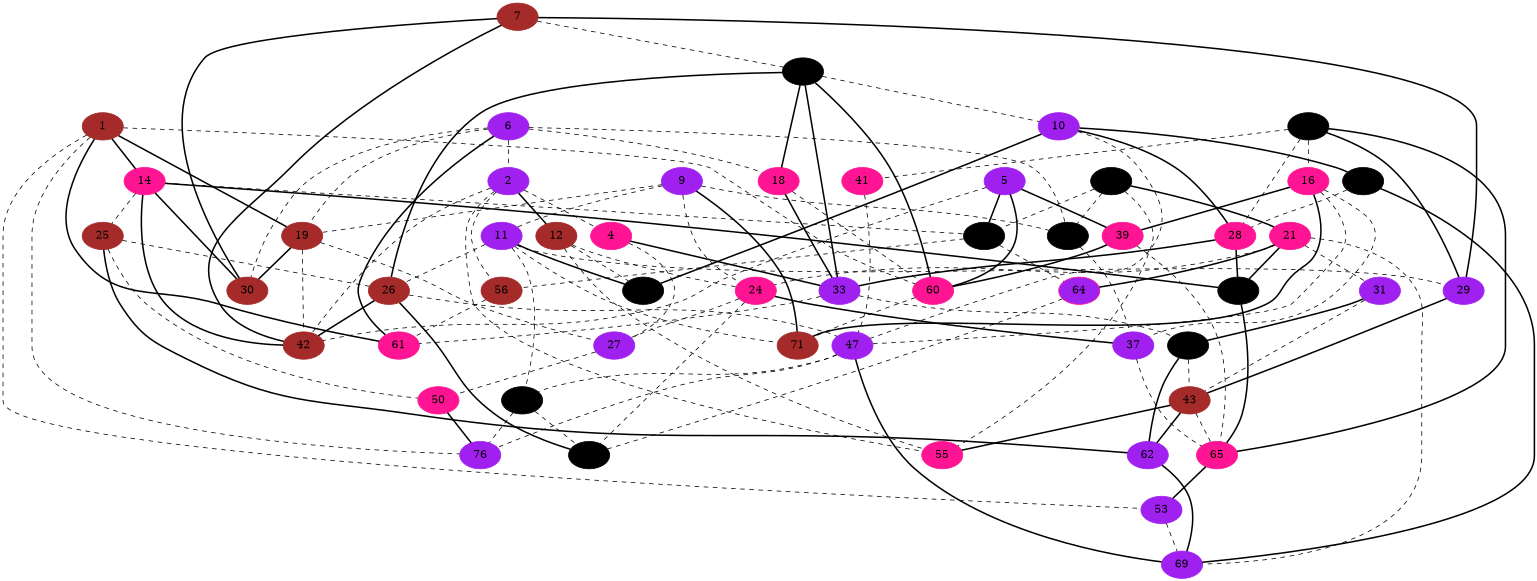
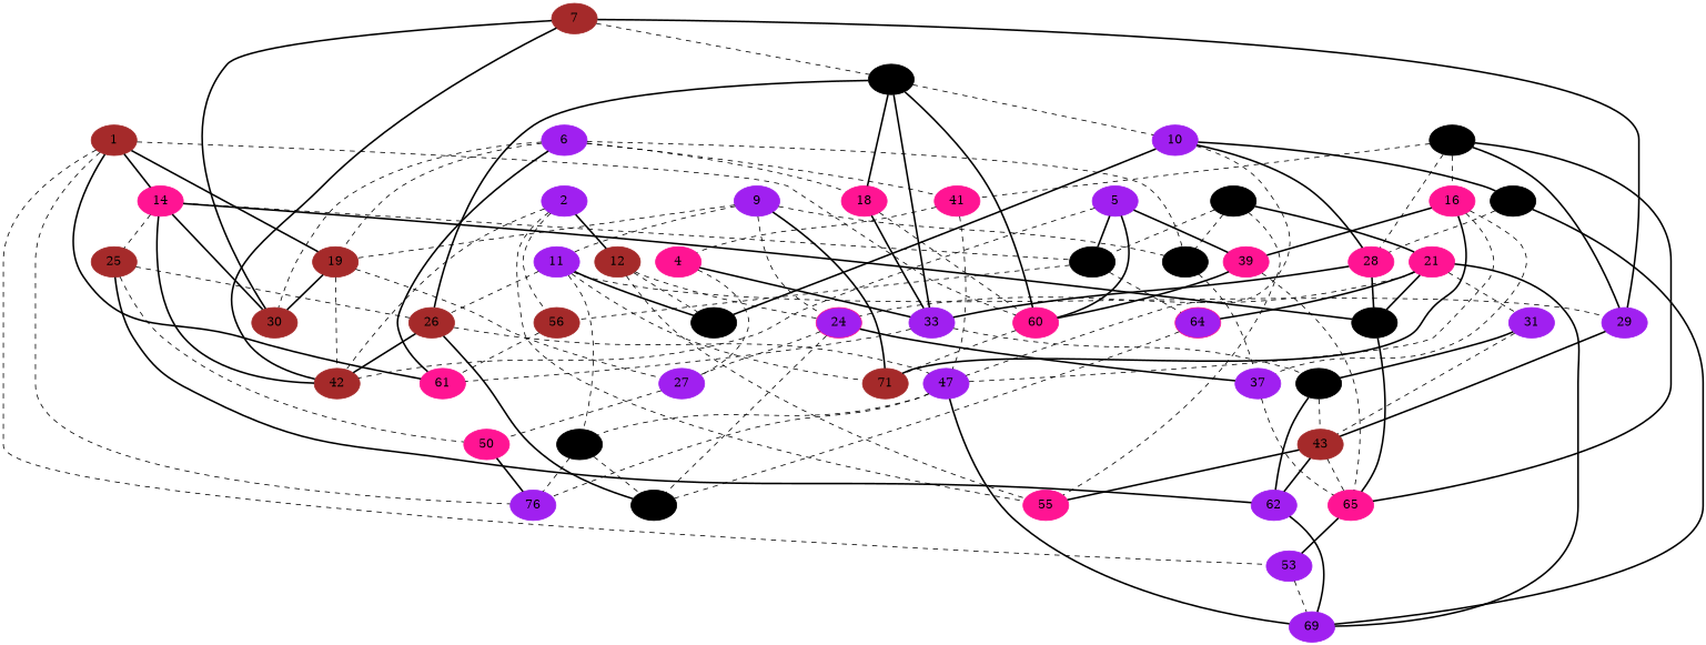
  graph {
    node [color=purple style=filled]
    edge [style=dashed]
    1 [color=brown super="+17"]
    14 [color=deeppink super="+35"]
    19 [color=brown super="+75"]
    53
    60 [color=deeppink super="+74"]
    61 [color=deeppink]
    76
    42 [color=brown super="+58"]
    46 [color=black super="+57"]
    30 [color=brown]
    25 [color=brown]
    44 [color=black]
    27
    69 [super="+73"]
    71 [color=brown]
    2 [super="+67"]
    4 [color=deeppink]
    12 [color=brown]
    55 [color=deeppink]
    56 [color=brown]
    33 [super="+70"]
-   24 [color=deeppink super="+40"]
+   24 [color=deeppink super="+40" fillcolor=purple]
    54 [color=black]
    21 [color=deeppink super="+72"]
    64 [color=deeppink fillcolor=purple]
    31
    3 [color=black]
    22 [color=black]
    37
    50 [color=deeppink]
    38 [color=black]
    5
    39 [color=deeppink]
    n34 [color=deeppink label=65 super="+68"]
    6 [super="+15"]
    18 [color=deeppink]
    41 [color=deeppink]
    47 [super="+65"]
    8 [color=black super="+51"]
    10 [super="+32"]
    26 [color=brown super="+36"]
    7 [color=brown]
    29
    43 [color=brown super="+59"]
    20 [color=black]
    28 [color=deeppink super="+34"]
    66 [color=black]
    9 [super="+63"]
    11 [super="+48"]
    49 [color=black]
    13 [color=black super="+52"]
    16 [color=deeppink super="+23"]
    62
    1 -- 14 [style=bold]
    1 -- 19 [style=bold]
    1 -- 53
    1 -- 60
    1 -- 61 [style=bold]
    1 -- 76
    14 -- 42 [style=bold]
    14 -- 46
    14 -- 30 [style=bold]
    14 -- 25
    14 -- 44 [style=bold]
    19 -- 42
    19 -- 30 [style=bold]
    19 -- 27
    53 -- 69 [weight=2]
    60 -- 71
    46 -- 56 [weight=2]
    46 -- 64
    25 -- 50
    25 -- 26
    25 -- 62 [style=bold]
    44 -- n34 [style=bold]
    27 -- 50
    2 -- 42
-   2 -- 4 [weight=2]
+   41 -- 4 [weight=2]
    2 -- 12 [style=bold]
    2 -- 55
    2 -- 56
    4 -- 27
    4 -- 33 [style=bold]
    12 -- 55
    12 -- 24
    12 -- 54
    56 -- 61
    33 -- 61
    33 -- 38
    24 -- 27
    24 -- 37 [style=bold]
    24 -- 66
    21 -- 44 [style=bold]
-   21 -- 69
+   21 -- 69 [style=bold]
    21 -- 24
    21 -- 64 [style=bold]
    21 -- 31
    64 -- 66
    31 -- 38 [style=bold]
    31 -- 43
    3 -- 46
    3 -- 55
    3 -- 21 [style=bold]
    3 -- 22
    22 -- 37
    37 -- n34
    50 -- 76 [style=bold]
    38 -- 43
    38 -- 62 [style=bold]
    5 -- 60 [style=bold]
    5 -- 42
    5 -- 46 [style=bold]
    5 -- 39 [style=bold]
    39 -- 60 [style=bold]
    39 -- n34
    n34 -- 53 [style=bold]
    6 -- 19
    6 -- 61 [style=bold]
    6 -- 30
    6 -- 22
    6 -- 18
-   6 -- 2
+   6 -- 41
    18 -- 60
    18 -- 33 [style=bold]
    41 -- 47
    47 -- 76
    47 -- 69 [style=bold]
    47 -- 49
    8 -- 60 [style=bold]
    8 -- 33 [style=bold]
    8 -- 18 [style=bold]
    8 -- 10
    8 -- 26 [style=bold]
    10 -- 54 [style=bold weight=2]
    10 -- 47
    10 -- 20 [style=bold]
    10 -- 28 [style=bold]
    26 -- 42 [style=bold]
    26 -- 47
    26 -- 66 [style=bold]
    7 -- 42 [style=bold]
    7 -- 30 [style=bold]
    7 -- 8
    7 -- 29 [style=bold]
    29 -- 43 [style=bold]
    43 -- 55 [style=bold]
    43 -- n34
    43 -- 62 [style=bold]
    20 -- 69 [style=bold]
    20 -- 28 [weight=2]
    28 -- 44 [style=bold]
    28 -- 33 [style=bold]
    9 -- 19
    9 -- 71 [style=bold]
    9 -- 24
    9 -- 22
    9 -- 11
    11 -- 71
    11 -- 54 [style=bold]
    11 -- 26
    11 -- 29
    11 -- 49
    49 -- 76
    49 -- 66
    13 -- n34 [style=bold]
    13 -- 41
    13 -- 29 [style=bold]
    13 -- 28
    13 -- 16 [weight=2]
    16 -- 71 [style=bold]
    16 -- 37
    16 -- 39 [style=bold]
    16 -- 47
    62 -- 69 [style=bold]
  }
